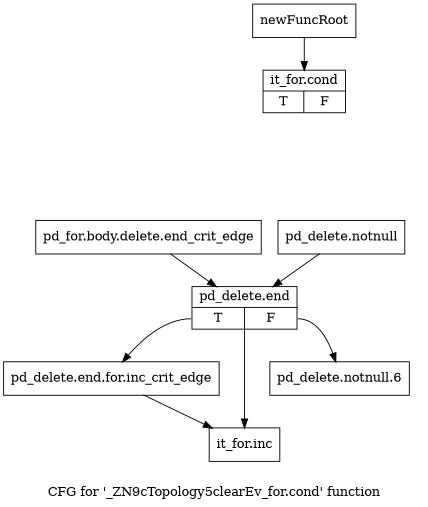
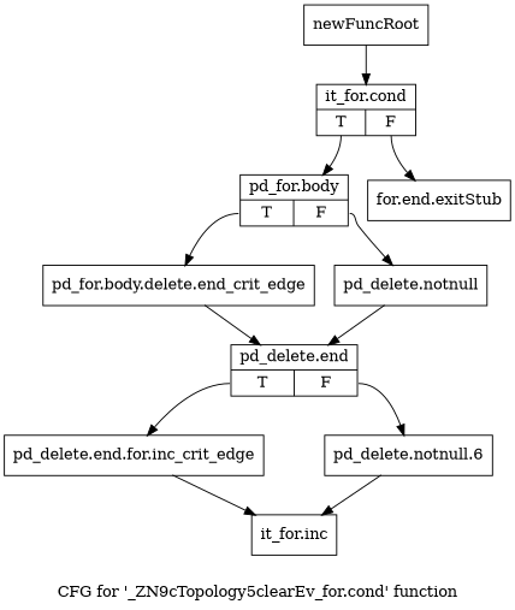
  digraph {
    label="CFG for '_ZN9cTopology5clearEv_for.cond' function"
    node [shape=record]
    n1 [label="{newFuncRoot}"]
    n2 [label="{it_for.cond|{<s0>T|<s1>F}}"]
+   n3 [label="{for.end.exitStub}"]
+   n4 [label="{pd_for.body|{<s0>T|<s1>F}}"]
    n5 [label="{pd_for.body.delete.end_crit_edge}"]
    n6 [label="{pd_delete.notnull}"]
    n7 [label="{pd_delete.end|{<s0>T|<s1>F}}"]
    n8 [label="{pd_delete.end.for.inc_crit_edge}"]
    n9 [label="{pd_delete.notnull.6}"]
    n10 [label="{it_for.inc}"]
    n1 -> n2
+   n2 -> n3 [tailport=s1]
+   n2 -> n4 [tailport=s0]
+   n4 -> n5 [tailport=s0]
+   n4 -> n6 [tailport=s1]
    n5 -> n7
    n6 -> n7
    n7 -> n8 [tailport=s0]
    n7 -> n9 [tailport=s1]
    n8 -> n10
-   n7 -> n10
+   n9 -> n10
  }
